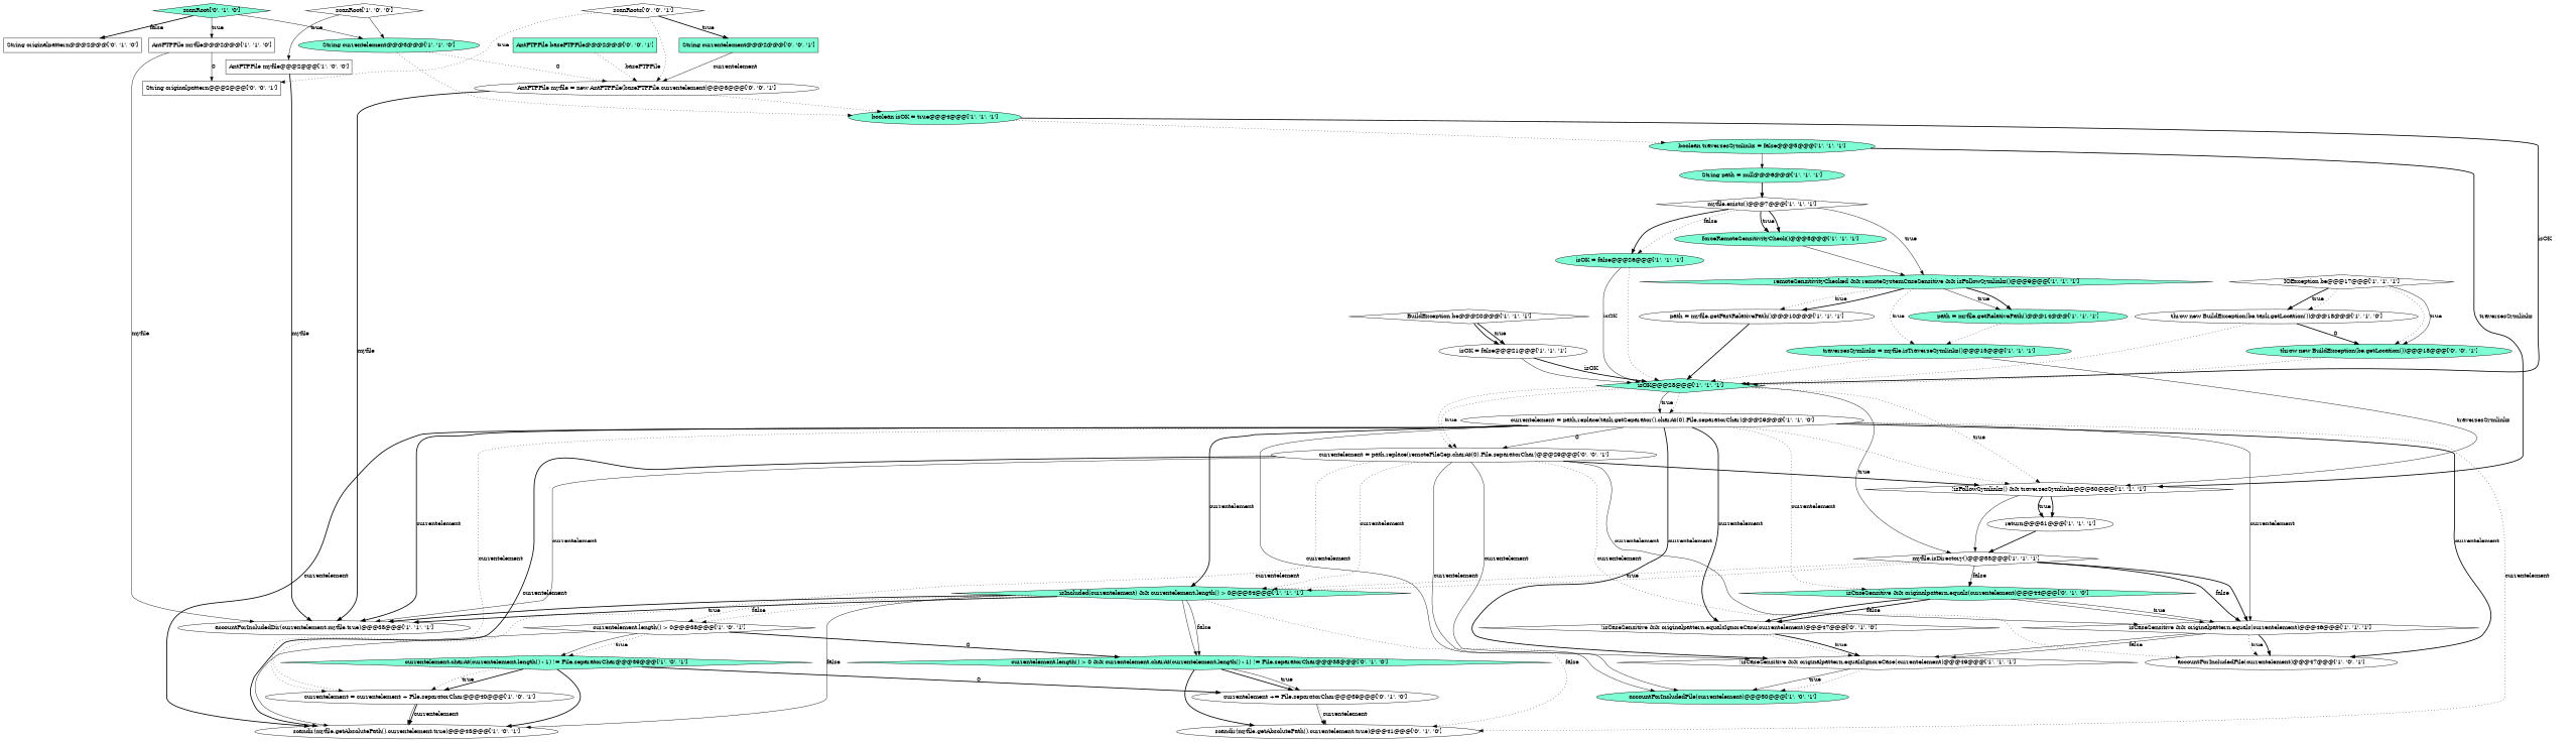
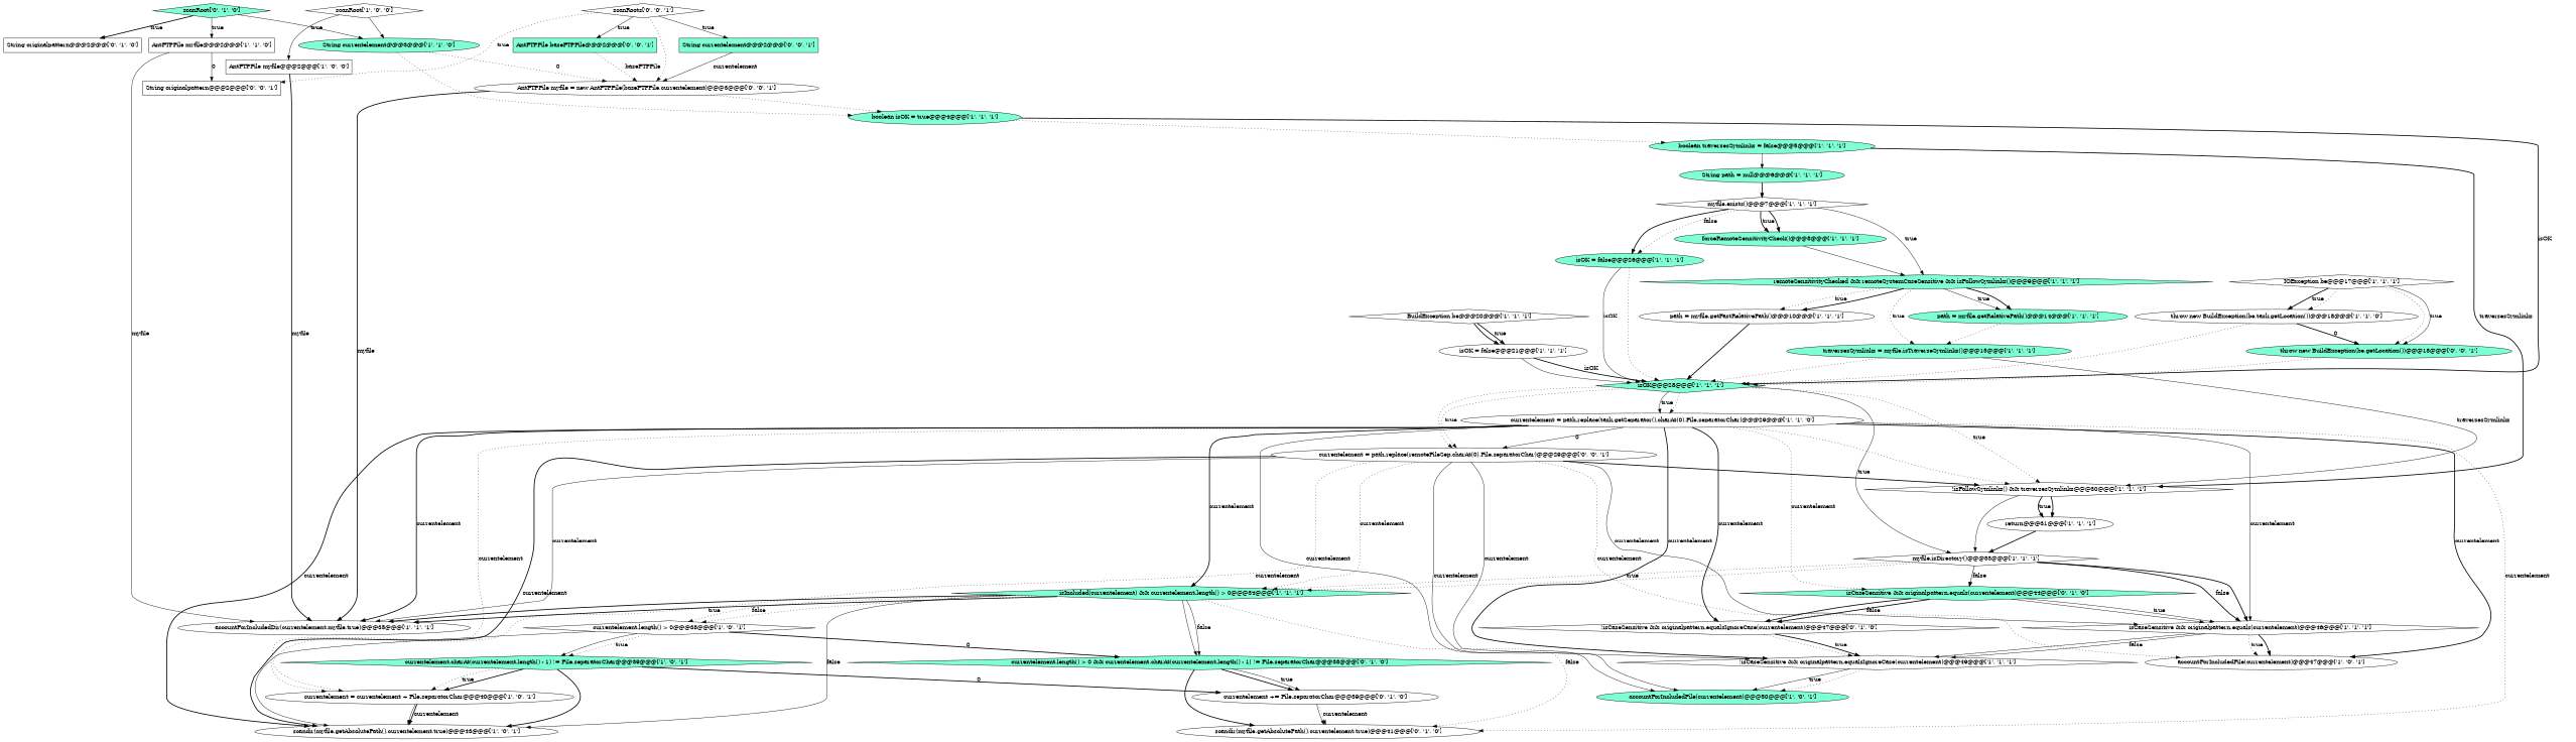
  digraph {
    node [fillcolor=white shape=ellipse style=filled]
    edge [style=bold]
    n1 [fillcolor=aquamarine label="boolean isOK = true@@@4@@@['1', '1', '1']"]
    n2 [fillcolor=aquamarine label="boolean traversesSymlinks = false@@@5@@@['1', '1', '1']"]
    n3 [fillcolor=aquamarine label="isOK@@@28@@@['1', '1', '1']" shape=diamond]
    n4 [fillcolor=aquamarine label="String path = null@@@6@@@['1', '1', '1']"]
    n5 [label="!isFollowSymlinks() && traversesSymlinks@@@30@@@['1', '1', '1']" shape=diamond]
    n6 [label="myfile.isDirectory()@@@33@@@['1', '1', '1']" shape=diamond]
    n7 [label="currentelement = path.replace(task.getSeparator().charAt(0),File.separatorChar)@@@29@@@['1', '1', '0']"]
    n8 [label="currentelement = path.replace(remoteFileSep.charAt(0),File.separatorChar)@@@29@@@['0', '0', '1']"]
    n9 [fillcolor=aquamarine label="String currentelement@@@2@@@['0', '0', '1']" shape=box]
    n10 [label="AntFTPFile myfile = new AntFTPFile(baseFTPFile,currentelement)@@@3@@@['0', '0', '1']"]
    n11 [label="accountForIncludedDir(currentelement,myfile,true)@@@35@@@['1', '1', '1']"]
    n12 [label="throw new BuildException(be,task.getLocation())@@@18@@@['1', '1', '0']"]
    n13 [fillcolor=aquamarine label="throw new BuildException(be,getLocation())@@@18@@@['0', '0', '1']"]
    n14 [label="IOException be@@@17@@@['1', '1', '1']" shape=diamond]
    n15 [label="myfile.exists()@@@7@@@['1', '1', '1']" shape=diamond]
    n16 [label="return@@@31@@@['1', '1', '1']"]
    n17 [label="scanRoot['1', '0', '0']" shape=diamond]
    n18 [fillcolor=aquamarine label="String currentelement@@@3@@@['1', '1', '0']"]
    n19 [label="AntFTPFile myfile@@@2@@@['1', '0', '0']" shape=box]
    n20 [label="AntFTPFile myfile@@@2@@@['1', '1', '0']" shape=box]
    n21 [label="String originalpattern@@@2@@@['0', '0', '1']" shape=box]
    n22 [label="isCaseSensitive && originalpattern.equals(currentelement)@@@46@@@['1', '1', '1']" shape=diamond]
    n23 [fillcolor=aquamarine label="isCaseSensitive && originalpattern.equals(currentelement)@@@44@@@['0', '1', '0']" shape=diamond]
    n24 [fillcolor=aquamarine label="isIncluded(currentelement) && currentelement.length() > 0@@@34@@@['1', '1', '1']" shape=diamond]
    n25 [label="!isCaseSensitive && originalpattern.equalsIgnoreCase(currentelement)@@@49@@@['1', '1', '1']" shape=diamond]
    n26 [label="accountForIncludedFile(currentelement)@@@47@@@['1', '0', '1']"]
    n27 [label="!isCaseSensitive && originalpattern.equalsIgnoreCase(currentelement)@@@47@@@['0', '1', '0']" shape=diamond]
    n28 [label="currentelement.length() > 0@@@38@@@['1', '0', '1']" shape=diamond]
    n29 [fillcolor=aquamarine label="currentelement.length() > 0 && currentelement.charAt(currentelement.length() - 1) != File.separatorChar@@@38@@@['0', '1', '0']" shape=diamond]
    n30 [label="scandir(myfile.getAbsolutePath(),currentelement,true)@@@43@@@['1', '0', '1']"]
    n31 [label="scandir(myfile.getAbsolutePath(),currentelement,true)@@@41@@@['0', '1', '0']"]
    n32 [fillcolor=aquamarine label="accountForIncludedFile(currentelement)@@@50@@@['1', '0', '1']"]
    n33 [fillcolor=aquamarine label="AntFTPFile baseFTPFile@@@2@@@['0', '0', '1']" shape=box]
    n34 [fillcolor=aquamarine label="currentelement.charAt(currentelement.length() - 1) != File.separatorChar@@@39@@@['1', '0', '1']" shape=diamond]
    n35 [label="currentelement = currentelement + File.separatorChar@@@40@@@['1', '0', '1']"]
    n36 [label="currentelement += File.separatorChar@@@39@@@['0', '1', '0']"]
    n37 [fillcolor=aquamarine label="traversesSymlinks = myfile.isTraverseSymlinks()@@@15@@@['1', '1', '1']"]
    n38 [fillcolor=aquamarine label="isOK = false@@@26@@@['1', '1', '1']"]
    n39 [label="BuildException be@@@20@@@['1', '1', '1']" shape=diamond]
    n40 [label="isOK = false@@@21@@@['1', '1', '1']"]
    n41 [fillcolor=aquamarine label="forceRemoteSensitivityCheck()@@@8@@@['1', '1', '1']"]
    n42 [fillcolor=aquamarine label="remoteSensitivityChecked && remoteSystemCaseSensitive && isFollowSymlinks()@@@9@@@['1', '1', '1']" shape=diamond]
    n43 [label="path = myfile.getFastRelativePath()@@@10@@@['1', '1', '1']"]
    n44 [fillcolor=aquamarine label="path = myfile.getRelativePath()@@@14@@@['1', '1', '1']"]
    n45 [label="String originalpattern@@@2@@@['0', '1', '0']" shape=box]
    n46 [fillcolor=aquamarine label="scanRoot['0', '1', '0']" shape=diamond]
    n47 [label="scanRoots['0', '0', '1']" shape=diamond]
    n1 -> n2 [style=dotted]
    n1 -> n3 [label=isOK]
    n2 -> n4 [style=solid]
    n2 -> n5 [label=traversesSymlinks]
    n3 -> n5 [label=true style=dotted]
    n3 -> n6 [label=true style=solid]
    n3 -> n7 [style=dotted]
    n3 -> n7 [label=true style=solid]
    n3 -> n8 [label=true style=dotted]
    n3 -> n8 [style=dotted]
    n4 -> n15
    n5 -> n6 [style=solid]
    n5 -> n16
    n5 -> n16 [label=true]
    n6 -> n22 [label=false]
    n6 -> n22
    n6 -> n23 [style=solid]
    n6 -> n23 [label=false style=dotted]
    n6 -> n24 [label=true style=dotted]
    n6 -> n24 [style=dotted]
    n7 -> n5 [style=dotted]
    n7 -> n8 [label=0 style=solid]
    n7 -> n11 [label=currentelement]
    n7 -> n22 [label=currentelement style=solid]
    n7 -> n23 [label=currentelement style=dotted]
    n7 -> n24 [label=currentelement]
    n7 -> n25 [label=currentelement]
    n7 -> n26 [label=currentelement]
    n7 -> n27 [label=currentelement]
    n7 -> n30 [label=currentelement]
    n7 -> n31 [label=currentelement style=dotted]
    n7 -> n32 [label=currentelement style=solid]
    n7 -> n35 [label=currentelement style=dotted]
    n8 -> n5
    n8 -> n11 [label=currentelement style=solid]
    n8 -> n22 [label=currentelement style=solid]
    n8 -> n24 [label=currentelement style=dotted]
    n8 -> n25 [label=currentelement style=solid]
    n8 -> n26 [label=currentelement style=dotted]
    n8 -> n30 [label=currentelement]
    n8 -> n32 [label=currentelement style=solid]
    n8 -> n35 [label=currentelement style=dotted]
    n9 -> n10 [label=currentelement style=solid]
    n10 -> n1 [style=dotted]
    n10 -> n11 [label=myfile]
    n12 -> n3 [style=dotted]
    n12 -> n13 [label=0]
    n13 -> n3 [style=dotted]
    n14 -> n12 [label=true]
    n14 -> n12 [style=dotted]
    n14 -> n13 [style=dotted]
    n14 -> n13 [label=true style=solid]
    n15 -> n38 [label=false style=dotted]
    n15 -> n38
    n15 -> n41 [label=true]
    n15 -> n41
    n15 -> n42 [label=true style=solid]
    n16 -> n6
    n17 -> n18 [style=solid]
    n17 -> n19 [label=true style=solid]
    n18 -> n1 [style=dotted]
    n18 -> n10 [label=0 style=dotted]
    n19 -> n11 [label=myfile]
    n20 -> n11 [label=myfile style=solid]
    n20 -> n21 [label=0 style=solid]
    n22 -> n25 [style=solid]
    n22 -> n25 [label=false style=solid]
    n22 -> n26
    n22 -> n26 [label=true style=dotted]
    n23 -> n22 [style=solid]
    n23 -> n22 [label=true style=solid]
    n23 -> n27 [label=false]
    n23 -> n27
    n24 -> n11 [label=true]
    n24 -> n11
    n24 -> n28 [style=dotted]
    n24 -> n28 [label=false style=dotted]
    n24 -> n29 [style=solid]
    n24 -> n29 [label=false style=solid]
    n24 -> n30 [label=false style=solid]
    n24 -> n31 [label=false style=dotted]
    n25 -> n32 [label=true style=solid]
    n25 -> n32 [style=dotted]
    n27 -> n25 [style=dotted]
    n27 -> n25 [label=true]
    n28 -> n29 [label=0]
    n28 -> n30 [style=solid]
    n28 -> n34 [label=true style=dotted]
    n28 -> n34 [style=solid]
    n29 -> n31
    n29 -> n36
    n29 -> n36 [label=true style=solid]
    n33 -> n10 [label=baseFTPFile style=dotted]
    n34 -> n30
    n34 -> n35
    n34 -> n35 [label=true style=dotted]
    n34 -> n36 [label=0]
    n35 -> n30 [style=solid]
    n35 -> n30 [label=currentelement]
    n36 -> n31 [label=currentelement style=dotted]
    n36 -> n31 [style=solid]
    n37 -> n3 [style=dotted]
    n37 -> n5 [label=traversesSymlinks style=solid]
    n38 -> n3 [style=dotted]
    n38 -> n3 [label=isOK style=solid]
    n39 -> n40 [label=true]
    n39 -> n40
    n40 -> n3 [style=solid]
    n40 -> n3 [label=isOK]
    n41 -> n42 [style=solid]
    n42 -> n37 [label=true style=dotted]
    n42 -> n43 [label=true style=dotted]
    n42 -> n43
    n42 -> n44 [label=true style=solid]
    n42 -> n44
    n43 -> n3
    n44 -> n37 [style=dotted]
    n46 -> n18 [style=solid]
    n46 -> n20 [label=true style=solid]
-   n46 -> n45 [label=false]
-   n47 -> n9 [label=true]
+   n46 -> n45 [label=true]
+   n47 -> n9 [label=true style=solid]
    n47 -> n10 [style=dotted]
    n47 -> n21 [label=true style=dotted]
+   n47 -> n33 [label=true style=solid]
  }
